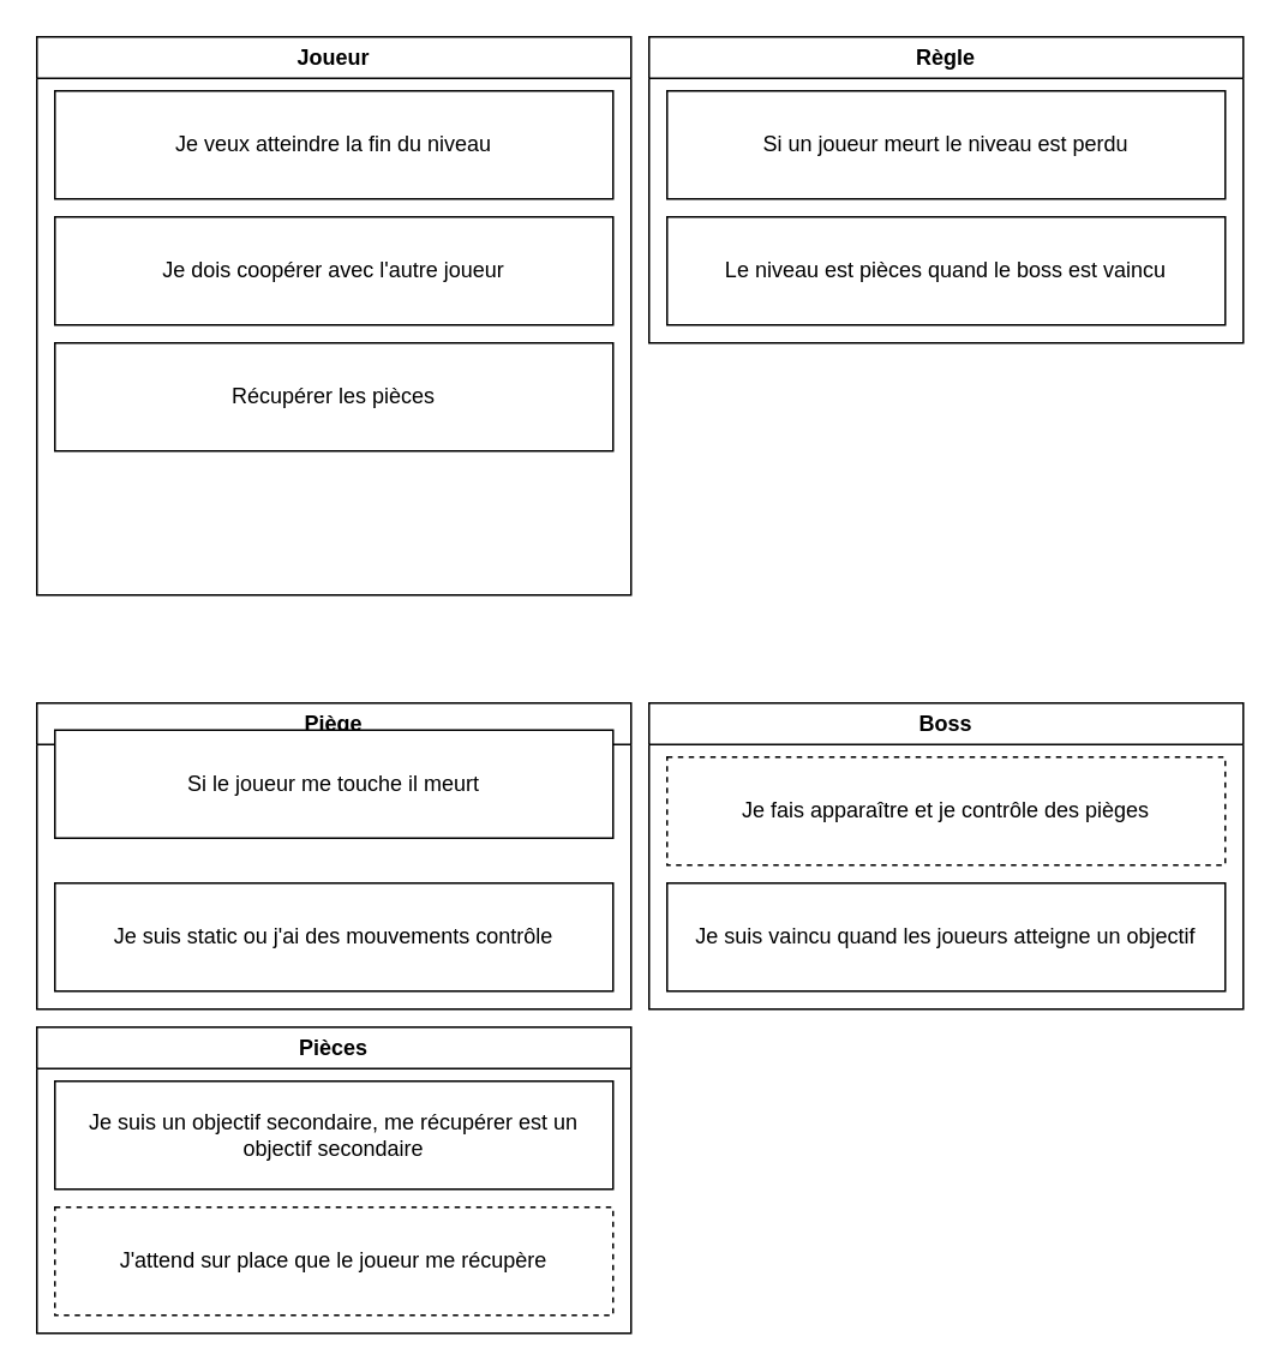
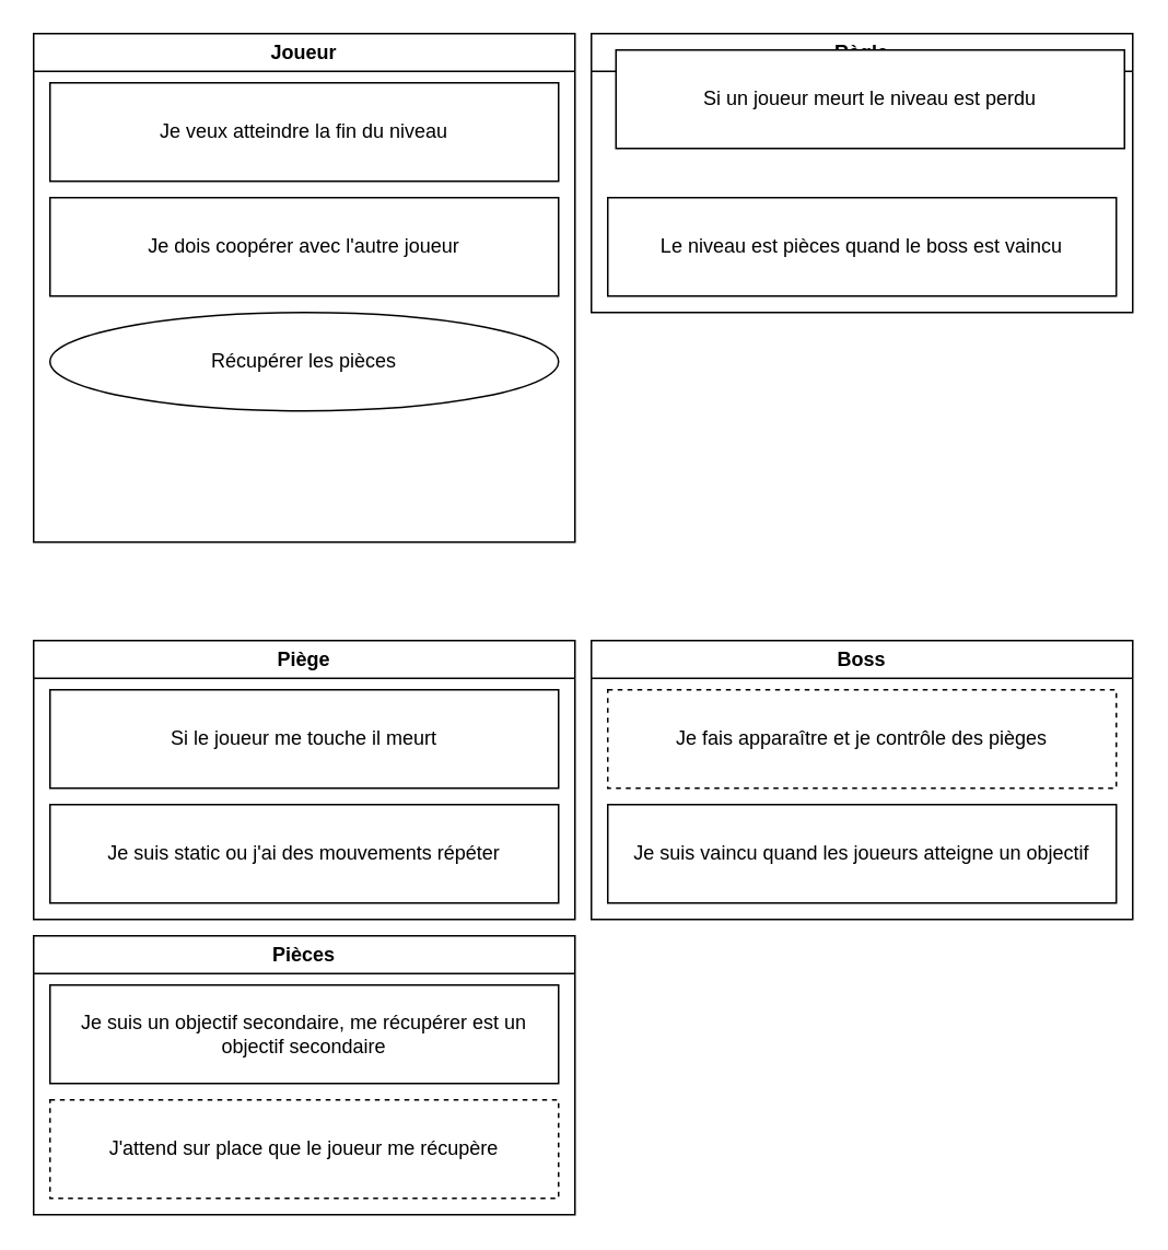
  <mxCell id="0" />
  <mxCell id="1" parent="0" />
  <mxCell id="2" value="Joueur" style="swimlane;whiteSpace=wrap;html=1;" vertex="1" parent="1"><mxGeometry x="20" y="20" width="330" height="310" as="geometry" /></mxCell>
  <mxCell id="3" value="Je veux atteindre la fin du niveau" style="rounded=0;whiteSpace=wrap;html=1;" vertex="1" parent="2"><mxGeometry x="10" y="30" width="310" height="60" as="geometry" /></mxCell>
  <mxCell id="4" value="Je dois coopérer avec l'autre joueur" style="rounded=0;whiteSpace=wrap;html=1;" vertex="1" parent="2"><mxGeometry x="10" y="100" width="310" height="60" as="geometry" /></mxCell>
- <mxCell id="5" value="Récupérer les pièces" style="rounded=0;whiteSpace=wrap;html=1;" vertex="1" parent="2"><mxGeometry x="10" y="170" width="310" height="60" as="geometry" /></mxCell>
+ <mxCell id="5" value="Récupérer les pièces" style="ellipse;whiteSpace=wrap;html=1;" vertex="1" parent="2"><mxGeometry x="10" y="170" width="310" height="60" as="geometry" /></mxCell>
  <mxCell id="6" value="Règle" style="swimlane;whiteSpace=wrap;html=1;" vertex="1" parent="1"><mxGeometry x="360" y="20" width="330" height="170" as="geometry" /></mxCell>
- <mxCell id="7" value="Si un joueur meurt le niveau est perdu" style="rounded=0;whiteSpace=wrap;html=1;" vertex="1" parent="6"><mxGeometry x="10" y="30" width="310" height="60" as="geometry" /></mxCell>
+ <mxCell id="7" value="Si un joueur meurt le niveau est perdu" style="rounded=0;whiteSpace=wrap;html=1;" vertex="1" parent="6"><mxGeometry x="15" y="10" width="310" height="60" as="geometry" /></mxCell>
  <mxCell id="8" value="Le niveau est pièces quand le boss est vaincu" style="rounded=0;whiteSpace=wrap;html=1;" vertex="1" parent="6"><mxGeometry x="10" y="100" width="310" height="60" as="geometry" /></mxCell>
  <mxCell id="9" value="Piège" style="swimlane;whiteSpace=wrap;html=1;" vertex="1" parent="1"><mxGeometry x="20" y="390" width="330" height="170" as="geometry" /></mxCell>
- <mxCell id="10" value="Si le joueur me touche il meurt" style="rounded=0;whiteSpace=wrap;html=1;" vertex="1" parent="9"><mxGeometry x="10" y="15" width="310" height="60" as="geometry" /></mxCell>
- <mxCell id="11" value="Je suis static ou j'ai des mouvements contrôle" style="rounded=0;whiteSpace=wrap;html=1;" vertex="1" parent="9"><mxGeometry x="10" y="100" width="310" height="60" as="geometry" /></mxCell>
+ <mxCell id="10" value="Si le joueur me touche il meurt" style="rounded=0;whiteSpace=wrap;html=1;" vertex="1" parent="9"><mxGeometry x="10" y="30" width="310" height="60" as="geometry" /></mxCell>
+ <mxCell id="11" value="Je suis static ou j'ai des mouvements répéter" style="rounded=0;whiteSpace=wrap;html=1;" vertex="1" parent="9"><mxGeometry x="10" y="100" width="310" height="60" as="geometry" /></mxCell>
  <mxCell id="12" value="Boss" style="swimlane;whiteSpace=wrap;html=1;" vertex="1" parent="1"><mxGeometry x="360" y="390" width="330" height="170" as="geometry" /></mxCell>
  <mxCell id="13" value="Je fais apparaître et je contrôle des pièges" style="rounded=0;whiteSpace=wrap;html=1;dashed=1;" vertex="1" parent="12"><mxGeometry x="10" y="30" width="310" height="60" as="geometry" /></mxCell>
  <mxCell id="14" value="Je suis vaincu quand les joueurs atteigne un objectif" style="rounded=0;whiteSpace=wrap;html=1;" vertex="1" parent="12"><mxGeometry x="10" y="100" width="310" height="60" as="geometry" /></mxCell>
  <mxCell id="15" value="Pièces" style="swimlane;whiteSpace=wrap;html=1;" vertex="1" parent="1"><mxGeometry x="20" y="570" width="330" height="170" as="geometry" /></mxCell>
  <mxCell id="16" value="Je suis un objectif secondaire, me récupérer est un objectif secondaire" style="rounded=0;whiteSpace=wrap;html=1;" vertex="1" parent="15"><mxGeometry x="10" y="30" width="310" height="60" as="geometry" /></mxCell>
  <mxCell id="17" value="J'attend sur place que le joueur me récupère" style="rounded=0;whiteSpace=wrap;html=1;dashed=1;" vertex="1" parent="15"><mxGeometry x="10" y="100" width="310" height="60" as="geometry" /></mxCell>
